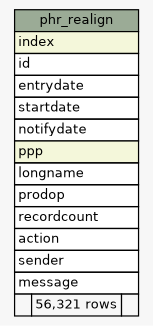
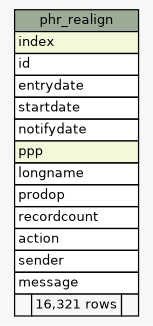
  digraph {
    bgcolor="#f7f7f7"
    fontname="DejaVu Sans"
    fontsize=11
    nodesep=0.18
    rankdir=TB
    ranksep=0.46
-   n1 [fontname="DejaVu Sans" fontsize=11 label=<     <TABLE BORDER="0" CELLBORDER="1" CELLSPACING="0" BGCOLOR="#ffffff">       <TR><TD COLSPAN="3" BGCOLOR="#9bab96" ALIGN="CENTER">phr_realign</TD></TR>       <TR><TD PORT="index" COLSPAN="3" BGCOLOR="#f4f7da" ALIGN="LEFT">index</TD></TR>       <TR><TD PORT="id" COLSPAN="3" ALIGN="LEFT">id</TD></TR>       <TR><TD PORT="entrydate" COLSPAN="3" ALIGN="LEFT">entrydate</TD></TR>       <TR><TD PORT="startdate" COLSPAN="3" ALIGN="LEFT">startdate</TD></TR>       <TR><TD PORT="notifydate" COLSPAN="3" ALIGN="LEFT">notifydate</TD></TR>       <TR><TD PORT="ppp" COLSPAN="3" BGCOLOR="#f4f7da" ALIGN="LEFT">ppp</TD></TR>       <TR><TD PORT="longname" COLSPAN="3" ALIGN="LEFT">longname</TD></TR>       <TR><TD PORT="prodop" COLSPAN="3" ALIGN="LEFT">prodop</TD></TR>       <TR><TD PORT="recordcount" COLSPAN="3" ALIGN="LEFT">recordcount</TD></TR>       <TR><TD PORT="action" COLSPAN="3" ALIGN="LEFT">action</TD></TR>       <TR><TD PORT="sender" COLSPAN="3" ALIGN="LEFT">sender</TD></TR>       <TR><TD PORT="message" COLSPAN="3" ALIGN="LEFT">message</TD></TR>       <TR><TD ALIGN="LEFT" BGCOLOR="#f7f7f7">  </TD><TD ALIGN="RIGHT" BGCOLOR="#f7f7f7">56,321 rows</TD><TD ALIGN="RIGHT" BGCOLOR="#f7f7f7">  </TD></TR>     </TABLE>> shape=plaintext]
+   n1 [fontname="DejaVu Sans" fontsize=11 label=<     <TABLE BORDER="0" CELLBORDER="1" CELLSPACING="0" BGCOLOR="#ffffff">       <TR><TD COLSPAN="3" BGCOLOR="#9bab96" ALIGN="CENTER">phr_realign</TD></TR>       <TR><TD PORT="index" COLSPAN="3" BGCOLOR="#f4f7da" ALIGN="LEFT">index</TD></TR>       <TR><TD PORT="id" COLSPAN="3" ALIGN="LEFT">id</TD></TR>       <TR><TD PORT="entrydate" COLSPAN="3" ALIGN="LEFT">entrydate</TD></TR>       <TR><TD PORT="startdate" COLSPAN="3" ALIGN="LEFT">startdate</TD></TR>       <TR><TD PORT="notifydate" COLSPAN="3" ALIGN="LEFT">notifydate</TD></TR>       <TR><TD PORT="ppp" COLSPAN="3" BGCOLOR="#f4f7da" ALIGN="LEFT">ppp</TD></TR>       <TR><TD PORT="longname" COLSPAN="3" ALIGN="LEFT">longname</TD></TR>       <TR><TD PORT="prodop" COLSPAN="3" ALIGN="LEFT">prodop</TD></TR>       <TR><TD PORT="recordcount" COLSPAN="3" ALIGN="LEFT">recordcount</TD></TR>       <TR><TD PORT="action" COLSPAN="3" ALIGN="LEFT">action</TD></TR>       <TR><TD PORT="sender" COLSPAN="3" ALIGN="LEFT">sender</TD></TR>       <TR><TD PORT="message" COLSPAN="3" ALIGN="LEFT">message</TD></TR>       <TR><TD ALIGN="LEFT" BGCOLOR="#f7f7f7">  </TD><TD ALIGN="RIGHT" BGCOLOR="#f7f7f7">16,321 rows</TD><TD ALIGN="RIGHT" BGCOLOR="#f7f7f7">  </TD></TR>     </TABLE>> shape=plaintext]
  }
